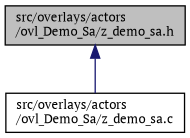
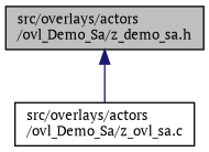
  digraph {
    fontname="PT Serif"
    node [color=black fontname="PT Serif" fontsize=10 shape=record style=filled]
    n1 [fillcolor=grey75 fontcolor=black height=0.2 label="src/overlays/actors\l/ovl_Demo_Sa/z_demo_sa.h" width=0.4]
-   n2 [fillcolor=white height=0.2 label="src/overlays/actors\l/ovl_Demo_Sa/z_demo_sa.c" width=0.4]
+   n2 [fillcolor=white height=0.2 label="src/overlays/actors\l/ovl_Demo_Sa/z_ovl_sa.c" width=0.4]
    n1 -> n2 [color=midnightblue dir=back fontname="PT Serif" fontsize=10 labelfontname=Helvetica labelfontsize=10 style=solid]
  }
